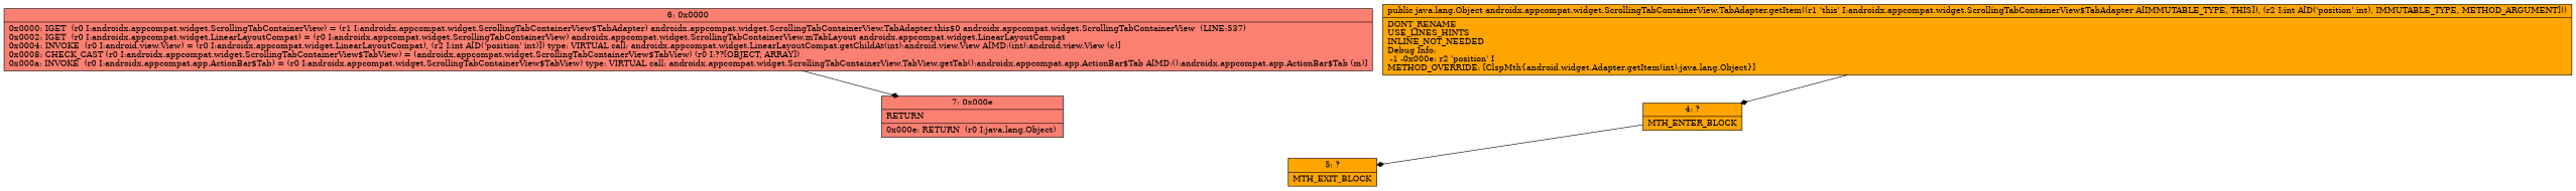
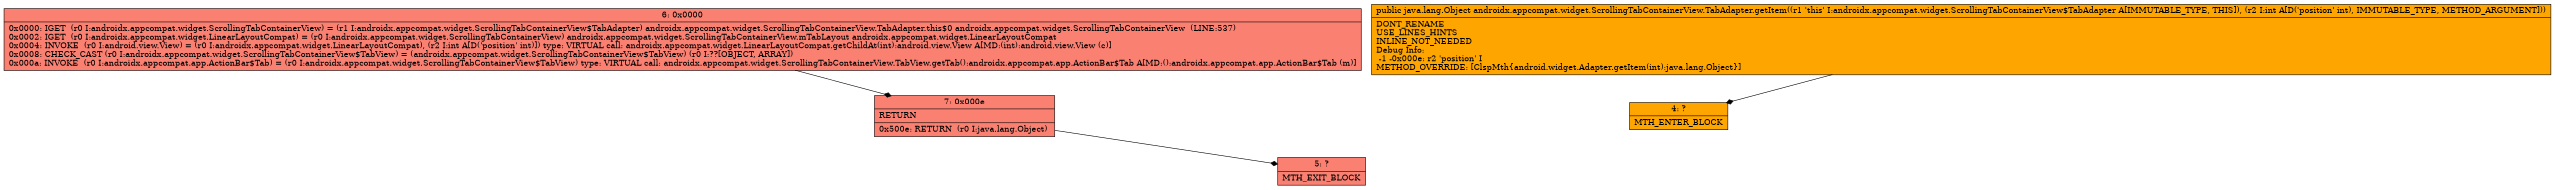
  digraph {
    node [fillcolor=orange shape=record style=filled]
    edge [arrowhead=diamond]
    n1 [label="{4\:\ ?|MTH_ENTER_BLOCK\l}"]
    n2 [fillcolor=salmon label="{6\:\ 0x0000|0x0000: IGET  (r0 I:androidx.appcompat.widget.ScrollingTabContainerView) = (r1 I:androidx.appcompat.widget.ScrollingTabContainerView$TabAdapter) androidx.appcompat.widget.ScrollingTabContainerView.TabAdapter.this$0 androidx.appcompat.widget.ScrollingTabContainerView  (LINE:537)\l0x0002: IGET  (r0 I:androidx.appcompat.widget.LinearLayoutCompat) = (r0 I:androidx.appcompat.widget.ScrollingTabContainerView) androidx.appcompat.widget.ScrollingTabContainerView.mTabLayout androidx.appcompat.widget.LinearLayoutCompat \l0x0004: INVOKE  (r0 I:android.view.View) = (r0 I:androidx.appcompat.widget.LinearLayoutCompat), (r2 I:int A[D('position' int)]) type: VIRTUAL call: androidx.appcompat.widget.LinearLayoutCompat.getChildAt(int):android.view.View A[MD:(int):android.view.View (c)]\l0x0008: CHECK_CAST (r0 I:androidx.appcompat.widget.ScrollingTabContainerView$TabView) = (androidx.appcompat.widget.ScrollingTabContainerView$TabView) (r0 I:??[OBJECT, ARRAY]) \l0x000a: INVOKE  (r0 I:androidx.appcompat.app.ActionBar$Tab) = (r0 I:androidx.appcompat.widget.ScrollingTabContainerView$TabView) type: VIRTUAL call: androidx.appcompat.widget.ScrollingTabContainerView.TabView.getTab():androidx.appcompat.app.ActionBar$Tab A[MD:():androidx.appcompat.app.ActionBar$Tab (m)]\l}"]
-   n3 [fillcolor=salmon label="{7\:\ 0x000e|RETURN\l|0x000e: RETURN  (r0 I:java.lang.Object) \l}"]
-   n4 [label="{5\:\ ?|MTH_EXIT_BLOCK\l}"]
+   n3 [fillcolor=salmon label="{7\:\ 0x000e|RETURN\l|0x500e: RETURN  (r0 I:java.lang.Object) \l}"]
+   n4 [fillcolor=salmon label="{5\:\ ?|MTH_EXIT_BLOCK\l}"]
    n5 [label="{public java.lang.Object androidx.appcompat.widget.ScrollingTabContainerView.TabAdapter.getItem((r1 'this' I:androidx.appcompat.widget.ScrollingTabContainerView$TabAdapter A[IMMUTABLE_TYPE, THIS]), (r2 I:int A[D('position' int), IMMUTABLE_TYPE, METHOD_ARGUMENT]))  | DONT_RENAME\lUSE_LINES_HINTS\lINLINE_NOT_NEEDED\lDebug Info:\l  \-1 \-0x000e: r2 'position' I\lMETHOD_OVERRIDE: [ClspMth\{android.widget.Adapter.getItem(int):java.lang.Object\}]\l}"]
    n2 -> n3
-   n1 -> n4
+   n3 -> n4
    n5 -> n1
  }
